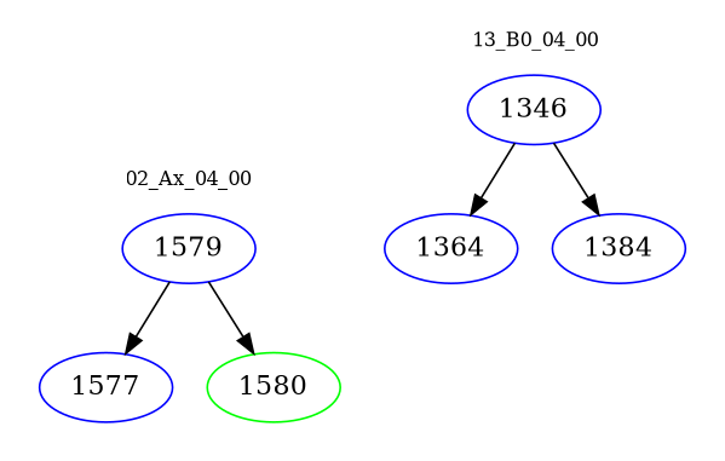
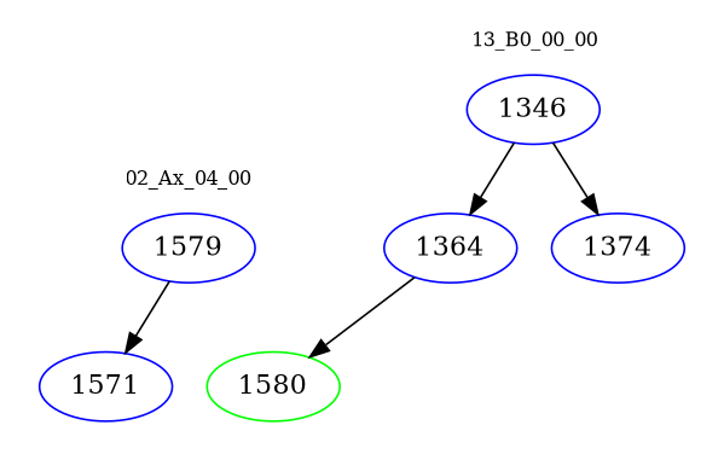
  digraph {
    node [color=blue]
    edge [color=black]
    n1 [label=1579]
-   n2 [label=1577]
+   n2 [label=1571]
    n3 [color=green label=1580]
    n4 [label=1346]
    n5 [label=1364]
-   n6 [label=1384]
+   n6 [label=1374]
    subgraph cluster_1 {
      color=white
      fontsize=10
      label="02_Ax_04_00"
      n1
      n2
      n3
    }
    subgraph cluster_2 {
      color=white
      fontsize=10
-     label="13_B0_04_00"
+     label="13_B0_00_00"
      n4
      n5
      n6
    }
    n1 -> n2
-   n1 -> n3
+   n5 -> n3
    n4 -> n5
    n4 -> n6
  }
